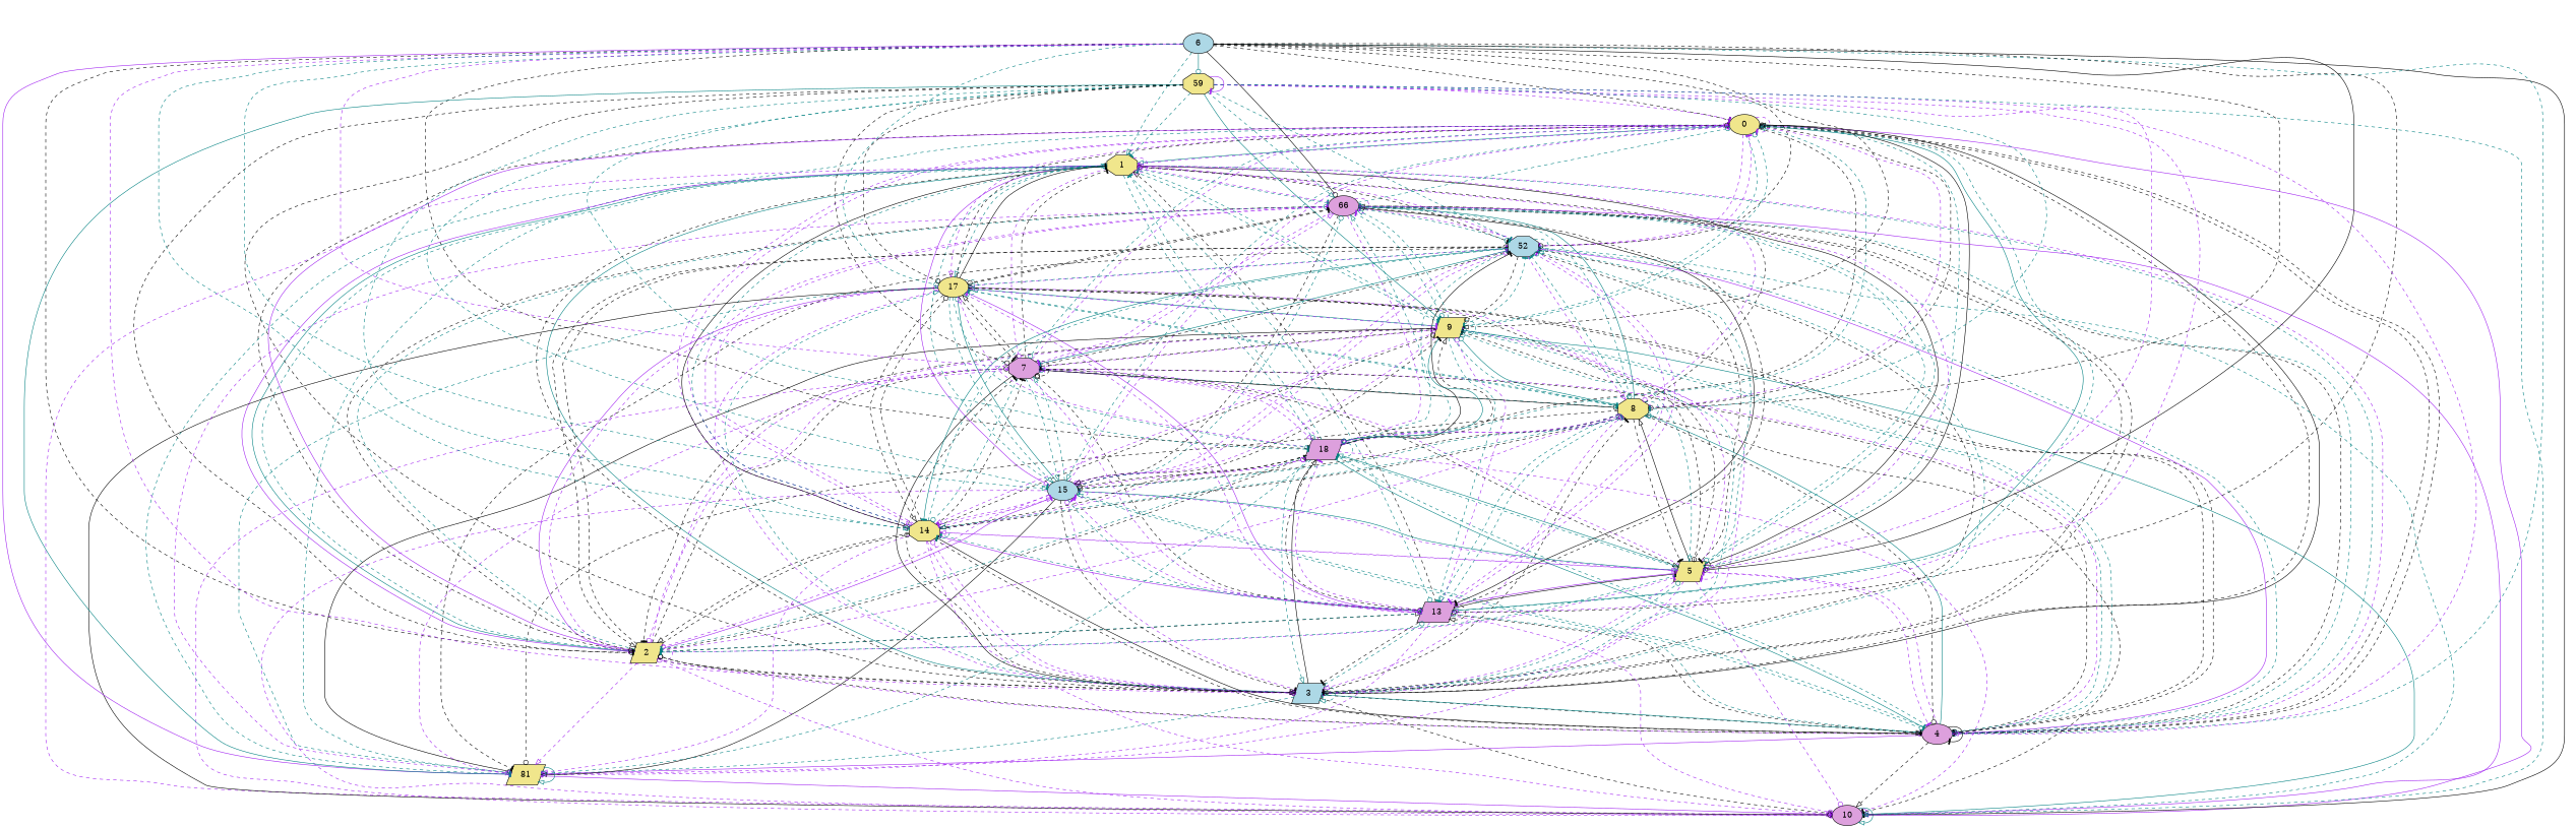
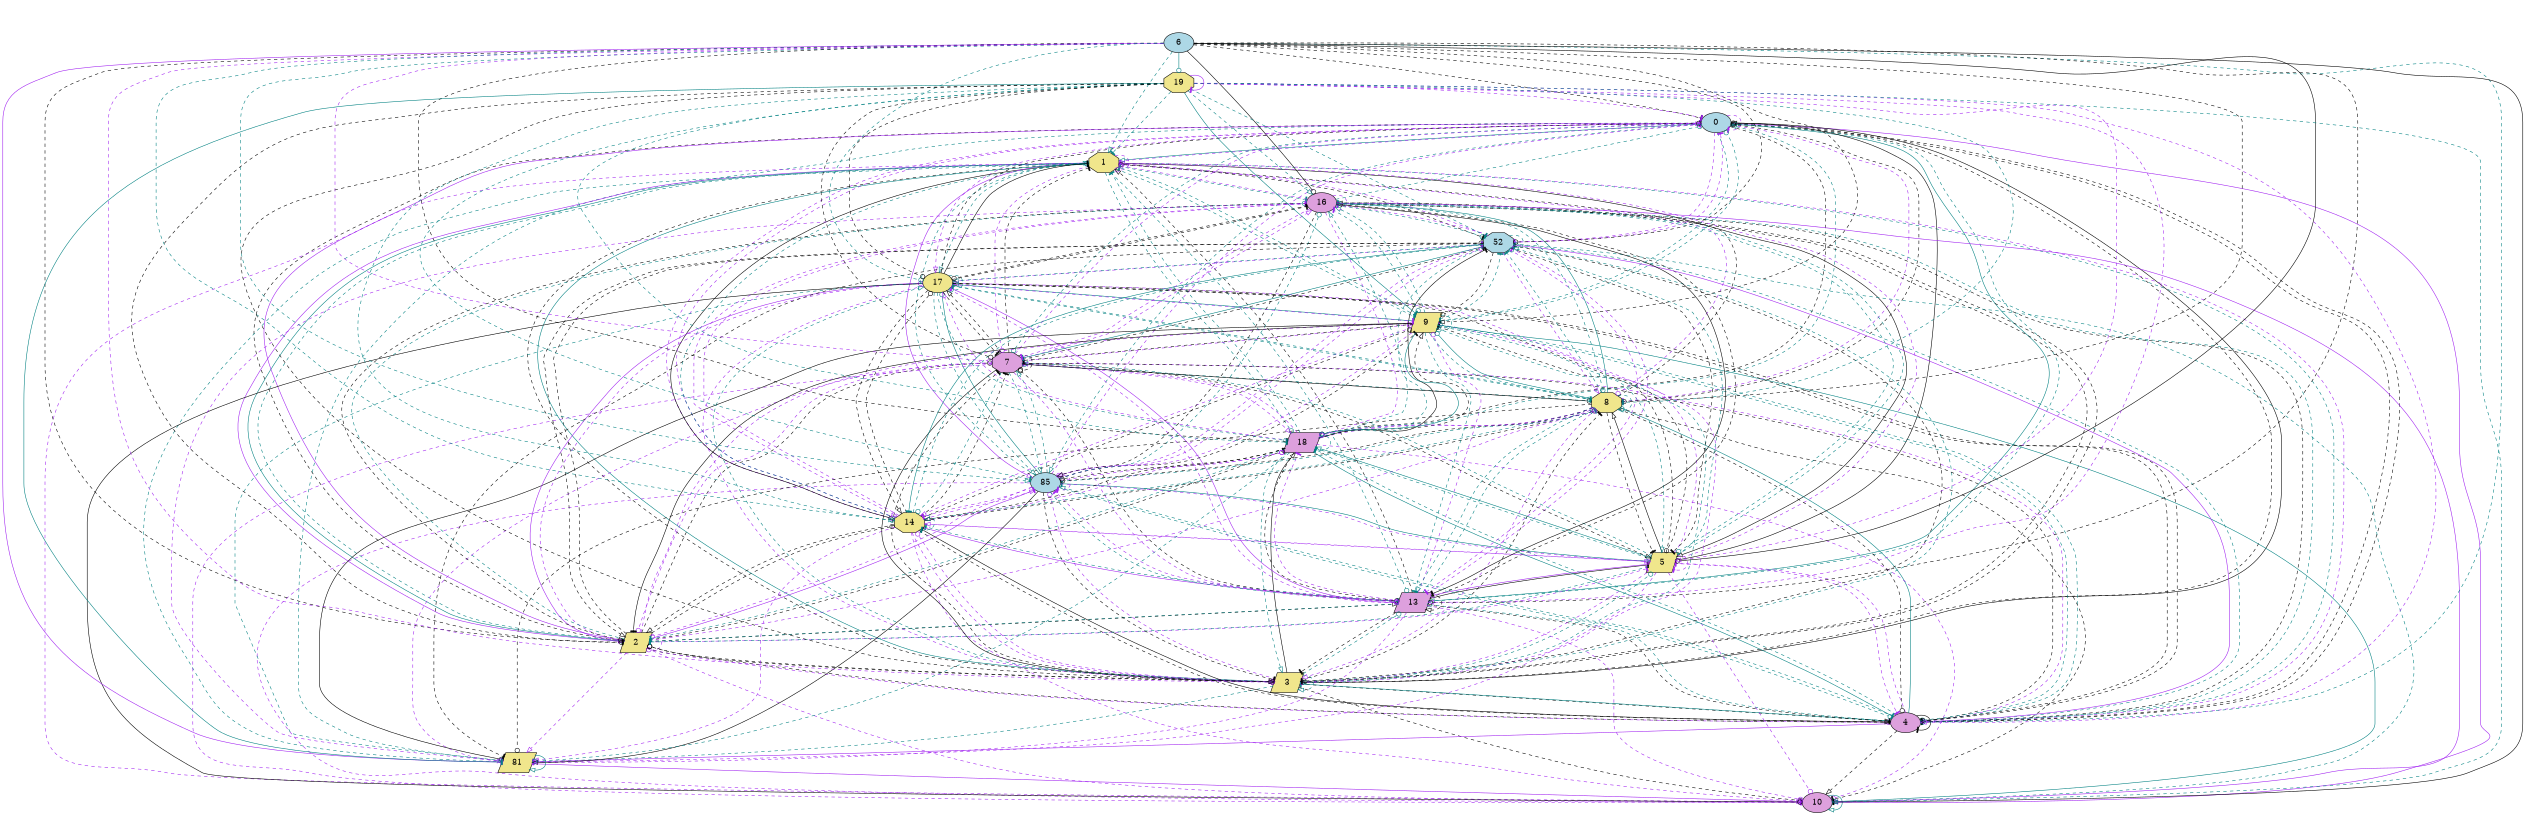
  digraph {
    node [fillcolor=khaki shape=ellipse style=filled]
    edge [arrowhead=odot color=teal style=dashed]
-   0
+   0 [fillcolor=lightblue]
    1 [shape=octagon]
    2 [shape=parallelogram]
-   3 [fillcolor=lightblue shape=parallelogram]
+   3 [shape=parallelogram]
    4 [fillcolor=plum]
    10 [fillcolor=plum]
    13 [fillcolor=plum shape=parallelogram]
    5 [shape=parallelogram]
    14 [shape=octagon]
-   15 [fillcolor=lightblue]
+   15 [fillcolor=lightblue label=85]
    18 [fillcolor=plum shape=parallelogram]
    8 [shape=octagon]
    n13 [label=81 shape=parallelogram]
    7 [fillcolor=plum shape=octagon]
    9 [shape=parallelogram]
    17
    n17 [fillcolor=lightblue label=52 shape=octagon]
-   16 [fillcolor=plum label=66]
+   16 [fillcolor=plum]
    6 [fillcolor=lightblue]
-   19 [shape=octagon label=59]
+   19 [shape=octagon]
    0 -> 0 [arrowhead=tee color=purple]
    0 -> 1 [arrowhead=onormal style=""]
    0 -> 2 [arrowhead=onormal color=black]
    0 -> 3 [color=black]
    0 -> 4 [arrowhead=tee color=black]
    0 -> 10 [arrowhead=onormal color=purple style=""]
    0 -> 13 [arrowhead=onormal style=""]
-   0 -> 5 [arrowhead=tee]
    0 -> 14 [color=purple]
    0 -> 15 [arrowhead=onormal]
    0 -> 18 [color=black]
    0 -> 8 [arrowhead=tee color=purple]
    0 -> n13
    0 -> 7
    0 -> 9 [arrowhead=tee]
    0 -> 17 [arrowhead=onormal color=purple]
    0 -> n17 [arrowhead=tee color=purple]
    1 -> 0 [color=purple]
    1 -> 1 [color=purple]
    1 -> 2 [arrowhead=onormal color=purple style=""]
    1 -> 2 [style=""]
    1 -> 3 [arrowhead=onormal color=black]
    1 -> 4 [arrowhead=tee]
    1 -> 10 [arrowhead=tee color=purple]
    1 -> 13
    1 -> 5 [arrowhead=onormal color=black style=""]
    1 -> 14 [arrowhead=onormal color=black style=""]
    1 -> 15 [arrowhead=onormal color=purple style=""]
    1 -> 18
    1 -> 8 [color=purple]
    1 -> n13 [arrowhead=tee]
    1 -> 7 [color=purple]
    1 -> 9 [arrowhead=tee]
    1 -> 17 [arrowhead=onormal]
    1 -> n17 [arrowhead=tee color=black]
    1 -> 16 [arrowhead=tee]
    2 -> 0 [arrowhead=tee color=purple style=""]
    2 -> 1
    2 -> 2 [color=purple]
    2 -> 3 [color=black]
    2 -> 4 [color=purple]
    2 -> 10 [arrowhead=tee color=purple]
    2 -> 13 [arrowhead=onormal color=black]
    2 -> 5 [arrowhead=tee color=purple]
    2 -> 14 [color=black]
    2 -> 15 [arrowhead=tee color=purple style=""]
    2 -> 18 [arrowhead=tee color=black]
    2 -> 8 [color=purple]
    2 -> n13 [arrowhead=onormal color=purple]
    2 -> 7 [color=black]
    2 -> 9 [arrowhead=onormal color=purple]
    2 -> 17 [color=purple]
    2 -> n17 [color=black]
    2 -> 16
    3 -> 0 [color=black style=""]
    3 -> 1 [style=""]
    3 -> 2 [color=black]
    3 -> 3 [arrowhead=onormal]
    3 -> 4 [arrowhead=onormal color=black]
    3 -> 10 [color=black]
    3 -> 13
    3 -> 5
    3 -> 14 [color=purple]
    3 -> 15 [color=purple]
    3 -> 18 [arrowhead=onormal color=black style=""]
    3 -> 8 [arrowhead=tee color=black]
    3 -> n13 [arrowhead=tee]
    3 -> 7 [arrowhead=tee color=black]
    3 -> 9 [arrowhead=tee color=purple]
    3 -> 17 [arrowhead=onormal]
    3 -> n17 [arrowhead=tee]
    3 -> 16 [arrowhead=onormal color=black]
    4 -> 0 [color=black]
    4 -> 1 [arrowhead=onormal color=purple]
    4 -> 2 [color=black]
    4 -> 3 [arrowhead=tee style=""]
    4 -> 4 [arrowhead=tee color=black style=""]
    4 -> 10 [arrowhead=onormal color=black]
    4 -> 13
    4 -> 5 [arrowhead=tee color=purple]
    4 -> 14 [arrowhead=tee color=black style=""]
    4 -> 15 [arrowhead=onormal]
    4 -> 18 [arrowhead=tee]
    4 -> 8 [style=""]
    4 -> n13 [arrowhead=onormal color=purple style=""]
    4 -> 7 [arrowhead=tee color=purple]
    4 -> 9
    4 -> 17 [color=black]
    4 -> n17
    4 -> 16 [arrowhead=tee]
    10 -> 10 [arrowhead=onormal style=""]
    13 -> 0 [arrowhead=onormal]
    13 -> 1 [arrowhead=onormal color=black]
    13 -> 2 [arrowhead=tee]
    13 -> 3 [arrowhead=tee color=black]
    13 -> 4 [arrowhead=tee color=black]
    13 -> 10 [color=purple]
    13 -> 13 [arrowhead=onormal color=black]
    13 -> 5 [arrowhead=tee color=black style=""]
    13 -> 14 [arrowhead=tee]
    13 -> 15 [arrowhead=tee color=purple]
    13 -> 18 [arrowhead=tee color=purple]
    13 -> 8 [arrowhead=onormal]
    13 -> n13 [arrowhead=tee color=purple]
    13 -> 7 [color=black]
    13 -> 9 [color=purple]
    13 -> 17 [arrowhead=tee color=purple style=""]
    13 -> n17 [arrowhead=tee color=purple]
    13 -> 16 [arrowhead=onormal color=black]
    5 -> 0 [arrowhead=onormal color=black style=""]
    5 -> 1 [arrowhead=tee color=purple]
    5 -> 2 [arrowhead=tee]
    5 -> 3 [arrowhead=tee color=purple]
    5 -> 4 [arrowhead=tee color=purple]
    5 -> 10 [color=purple]
    5 -> 13 [color=purple style=""]
    5 -> 5 [arrowhead=tee color=purple]
    5 -> 14 [arrowhead=onormal color=purple]
    5 -> 15 [arrowhead=tee style=""]
    5 -> 18 [arrowhead=onormal style=""]
    5 -> 8 [arrowhead=onormal color=black style=""]
    5 -> n13 [arrowhead=tee color=purple]
-   5 -> 7 [arrowhead=onormal color=purple]
+   5 -> 7 [arrowhead=onormal]
    5 -> 9 [arrowhead=tee color=black]
    5 -> 17 [arrowhead=onormal color=purple]
    5 -> n17 [arrowhead=onormal]
    5 -> 16
    14 -> 0 [arrowhead=tee color=purple]
    14 -> 1 [arrowhead=tee]
    14 -> 2 [arrowhead=onormal color=black]
    14 -> 3 [color=purple]
    14 -> 4 [arrowhead=onormal color=black]
    14 -> 10 [color=purple]
    14 -> 13 [color=purple style=""]
    14 -> 5 [color=purple]
    14 -> 14 [arrowhead=tee]
    14 -> 15 [arrowhead=onormal color=purple]
    14 -> 18 [color=purple]
    14 -> 8 [color=black]
    14 -> n13 [arrowhead=onormal color=purple]
    14 -> 7 [arrowhead=tee color=black]
    14 -> 9 [color=black]
    14 -> 17 [color=black]
    14 -> n17 [arrowhead=tee]
    14 -> 16 [arrowhead=tee color=purple]
    15 -> 0 [arrowhead=tee color=purple]
    15 -> 1 [arrowhead=onormal]
    15 -> 2 [color=purple]
    15 -> 3 [arrowhead=tee color=black]
    15 -> 4
    15 -> 10 [color=purple]
    15 -> 13 [arrowhead=tee]
    15 -> 5 [arrowhead=onormal color=purple]
    15 -> 14 [arrowhead=tee color=purple]
    15 -> 15 [arrowhead=tee color=purple]
    15 -> 18 [color=purple]
    15 -> 8 [arrowhead=tee]
    15 -> n13 [arrowhead=onormal color=black style=""]
    15 -> 7 [arrowhead=onormal]
    15 -> 9 [arrowhead=tee color=black]
    15 -> 17 [style=""]
    15 -> n17 [arrowhead=onormal color=purple]
    15 -> 16
    18 -> 0 [arrowhead=onormal]
    18 -> 1 [arrowhead=tee]
    18 -> 2 [arrowhead=tee]
    18 -> 3 [arrowhead=onormal]
    18 -> 4 [arrowhead=tee style=""]
    18 -> 10 [color=purple]
    18 -> 13 [color=black]
    18 -> 5
    18 -> 14 [arrowhead=onormal color=black]
    18 -> 15 [color=black]
    18 -> 18 [arrowhead=tee]
    18 -> 8 [color=purple]
    18 -> n13
    18 -> 7 [arrowhead=onormal color=purple]
    18 -> 9 [arrowhead=onormal color=black]
    18 -> 17 [arrowhead=onormal color=purple]
    18 -> n17 [arrowhead=tee color=black style=""]
    18 -> 16 [arrowhead=onormal]
    8 -> 0 [color=black]
    8 -> 1 [color=black]
    8 -> 3 [arrowhead=onormal color=purple]
    8 -> 4 [color=black]
    8 -> 10 [arrowhead=tee color=black]
    8 -> 13 [arrowhead=onormal]
    8 -> 5 [arrowhead=tee color=black]
    8 -> 14 [arrowhead=onormal]
    8 -> 15 [color=black]
    8 -> 18 [color=purple]
    8 -> 8 [arrowhead=onormal]
    8 -> n13 [color=black]
    8 -> 7
    8 -> 9 [style=""]
    8 -> 17 [arrowhead=tee]
    8 -> n17 [arrowhead=tee]
    8 -> 16 [arrowhead=tee style=""]
    n13 -> 10 [arrowhead=onormal color=purple style=""]
    n13 -> n13 [arrowhead=onormal style=""]
    7 -> 0 [arrowhead=onormal color=purple]
    7 -> 1 [arrowhead=tee color=black]
    7 -> 2 [color=purple]
    7 -> 3 [color=black style=""]
    7 -> 4 [arrowhead=tee color=black]
    7 -> 10 [arrowhead=tee color=purple]
    7 -> 13 [color=purple]
    7 -> 5 [arrowhead=onormal color=black]
    7 -> 14
    7 -> 15 [arrowhead=onormal]
    7 -> 18 [arrowhead=onormal color=purple]
    7 -> 8 [color=black style=""]
    7 -> n13 [arrowhead=onormal color=purple]
    7 -> 7 [color=black]
    7 -> 9 [arrowhead=onormal color=purple]
    7 -> 17 [arrowhead=onormal color=black]
    7 -> n17 [arrowhead=tee color=black]
    7 -> 16 [arrowhead=onormal color=purple]
    9 -> 0
    9 -> 1 [arrowhead=tee]
-   9 -> 2 [arrowhead=tee color=black]
+   9 -> 2 [arrowhead=tee color=black style=""]
    9 -> 3 [arrowhead=onormal]
    9 -> 4
    9 -> 10 [style=""]
    9 -> 13 [arrowhead=tee]
    9 -> 5 [arrowhead=onormal]
    9 -> 14 [arrowhead=onormal color=purple]
    9 -> 15 [color=purple]
    9 -> 18 [style=""]
    9 -> 8
    9 -> n13 [color=black style=""]
    9 -> 7 [arrowhead=tee color=black]
    9 -> 9
    9 -> 17 [arrowhead=onormal style=""]
    9 -> n17 [arrowhead=tee]
    9 -> 16 [arrowhead=onormal]
    17 -> 0 [color=black]
    17 -> 1 [arrowhead=tee color=black style=""]
    17 -> 2 [arrowhead=onormal color=purple style=""]
    17 -> 3 [arrowhead=onormal color=purple]
    17 -> 4 [color=black]
    17 -> 10 [color=black style=""]
    17 -> 13 [color=purple]
    17 -> 5 [color=black]
    17 -> 14 [arrowhead=onormal color=black]
    17 -> 15 [arrowhead=onormal]
    17 -> 18
    17 -> 8 [arrowhead=tee]
    17 -> n13 [arrowhead=tee]
    17 -> 7 [arrowhead=tee color=black]
    17 -> 9 [arrowhead=tee color=purple]
    17 -> 17
    17 -> n17 [arrowhead=tee color=purple]
    17 -> 16 [arrowhead=tee color=black]
    n17 -> 0 [arrowhead=tee color=purple]
    n17 -> 1 [color=purple]
    n17 -> 2 [arrowhead=onormal color=black]
    n17 -> 3 [arrowhead=tee color=black]
    n17 -> 4 [color=purple style=""]
    n17 -> 10 [arrowhead=tee]
    n17 -> 13 [arrowhead=tee color=purple]
    n17 -> 5 [arrowhead=tee color=black]
    n17 -> 14 [arrowhead=tee style=""]
    n17 -> 15 [arrowhead=onormal color=purple]
    n17 -> 18
    n17 -> 8 [arrowhead=onormal color=purple]
    n17 -> n13 [arrowhead=tee color=black]
    n17 -> 7 [arrowhead=tee style=""]
    n17 -> 9 [color=black]
    n17 -> 17 [arrowhead=onormal]
    n17 -> n17
    n17 -> 16 [arrowhead=tee color=purple]
    16 -> 0
    16 -> 1 [color=purple]
    16 -> 2 [arrowhead=onormal color=black]
    16 -> 3 [arrowhead=onormal color=black]
    16 -> 4 [arrowhead=tee color=black]
    16 -> 10 [arrowhead=onormal color=purple style=""]
    16 -> 13 [arrowhead=tee color=black style=""]
    16 -> 5
    16 -> 14 [arrowhead=onormal color=purple]
    16 -> 15 [arrowhead=onormal color=black]
    16 -> 18 [color=purple]
    16 -> 8
    16 -> n13 [color=purple]
    16 -> 7 [arrowhead=tee color=purple]
    16 -> 9
    16 -> 17 [color=black]
    16 -> n17
    16 -> 16 [arrowhead=tee color=purple]
    6 -> 0 [arrowhead=tee color=black]
    6 -> 1 [arrowhead=onormal]
    6 -> 2 [arrowhead=tee color=black]
    6 -> 3 [color=purple]
    6 -> 4
    6 -> 10 [arrowhead=tee color=black style=""]
    6 -> 13 [color=black]
    6 -> 5 [color=black style=""]
    6 -> 14
    6 -> 15 [arrowhead=onormal]
    6 -> 18 [arrowhead=tee color=black]
    6 -> 8 [color=black]
    6 -> n13 [arrowhead=tee color=purple style=""]
    6 -> 7 [color=purple]
    6 -> 9 [arrowhead=onormal color=black]
    6 -> 17
    6 -> n17 [color=black]
    6 -> 16 [color=black style=""]
    6 -> 19 [style=""]
    19 -> 0 [arrowhead=tee color=purple]
    19 -> 1 [arrowhead=tee]
    19 -> 2 [color=black]
    19 -> 3 [arrowhead=onormal color=black]
    19 -> 4 [arrowhead=onormal color=purple]
    19 -> 10 [arrowhead=onormal]
    19 -> 13 [arrowhead=onormal color=purple]
    19 -> 5 [arrowhead=onormal color=purple]
    19 -> 14 [arrowhead=onormal]
    19 -> 15 [arrowhead=tee]
    19 -> 18 [arrowhead=tee]
    19 -> 8 [arrowhead=tee]
    19 -> n13 [arrowhead=tee style=""]
    19 -> 7 [color=black]
    19 -> 9 [arrowhead=tee style=""]
    19 -> 17 [color=black]
    19 -> n17 [arrowhead=tee]
    19 -> 16 [arrowhead=onormal]
    19 -> 19 [arrowhead=tee color=purple style=""]
  }
